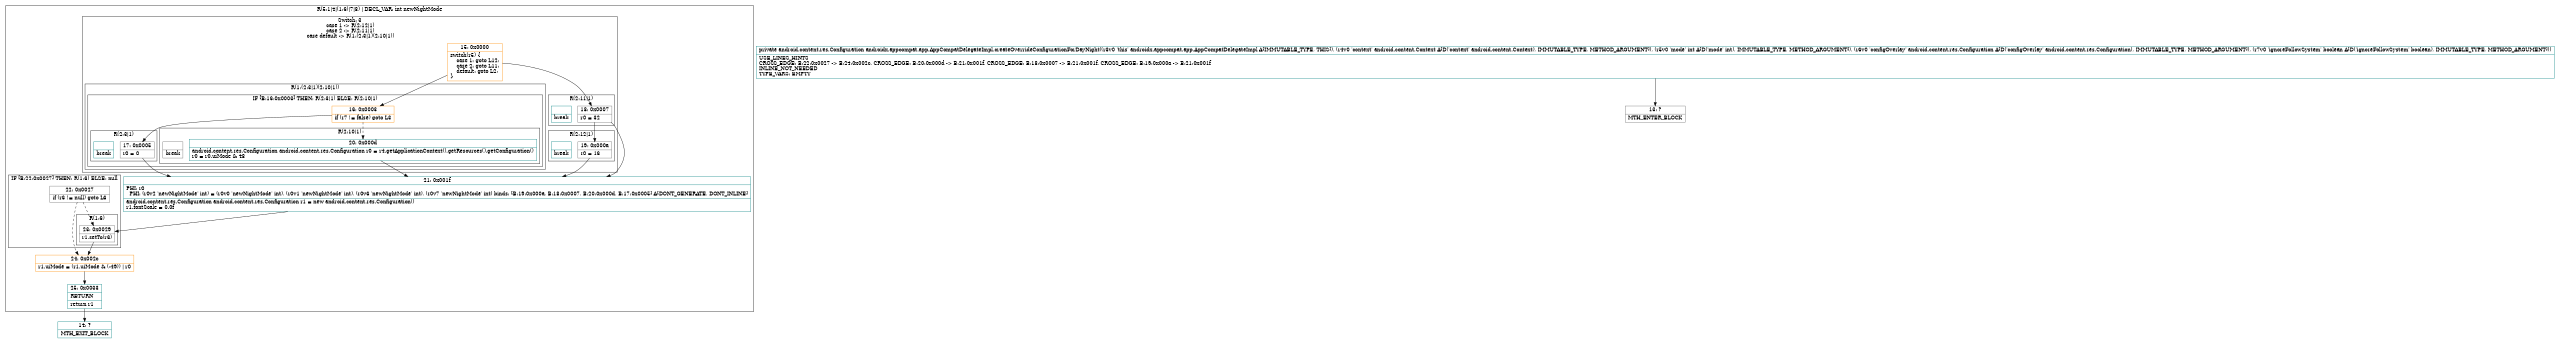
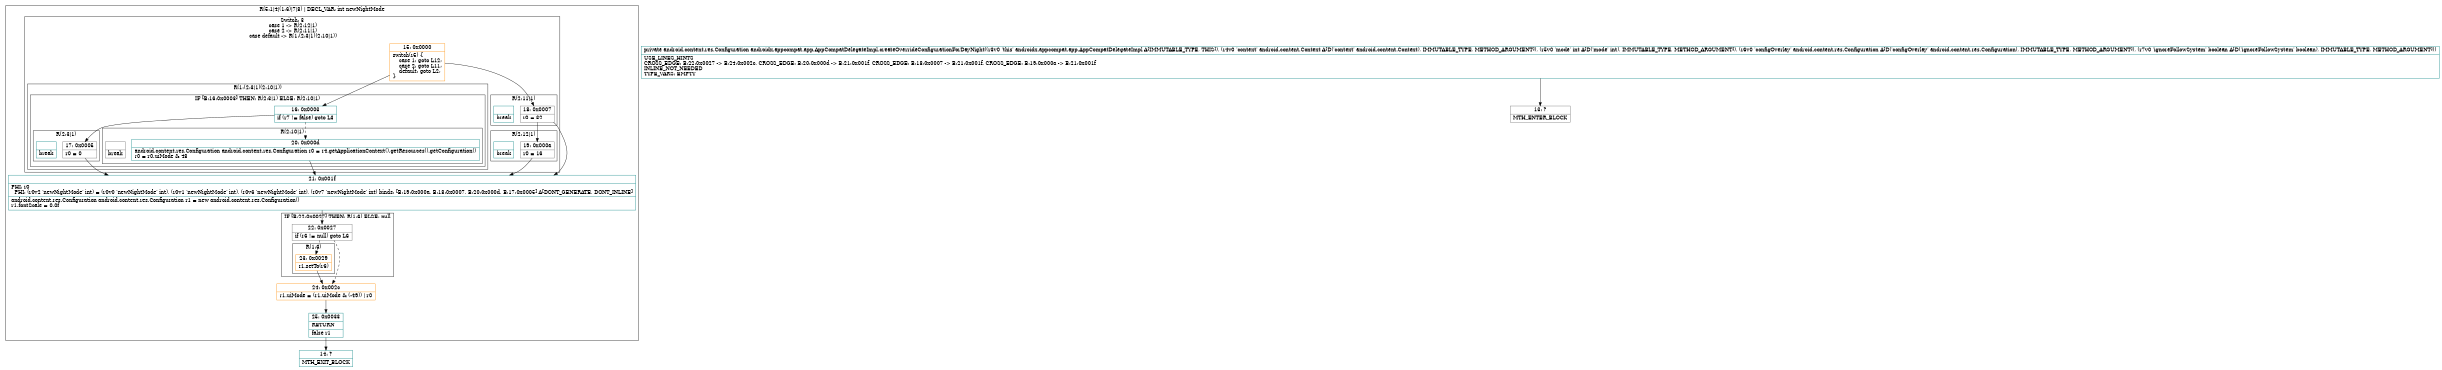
  digraph {
    node [color=teal shape=record]
    n1 [color=gray40 label="{19\:\ 0x000a|r0 = 16\l}"]
    n2 [label="{|break\l}"]
    n3 [color=gray40 label="{18\:\ 0x0007|r0 = 32\l}"]
    n4 [label="{|break\l}"]
    n5 [color=gray40 label="{17\:\ 0x0005|r0 = 0\l}"]
    n6 [label="{|break\l}"]
    n7 [label="{20\:\ 0x000d|android.content.res.Configuration android.content.res.Configuration r0 = r4.getApplicationContext().getResources().getConfiguration()\lr0 = r0.uiMode & 48\l}"]
    n8 [color=gray40 label="{|break\l}"]
-   n9 [color=darkorange label="{16\:\ 0x0003|if (r7 != false) goto L3\l}"]
+   n9 [label="{16\:\ 0x0003|if (r7 != false) goto L3\l}"]
    n10 [color=darkorange label="{15\:\ 0x0000|switch(r5) \{\l    case 1: goto L12;\l    case 2: goto L11;\l    default: goto L2;\l\}\l}"]
-   n11 [color=gray40 label="{23\:\ 0x0029|r1.setTo(r6)\l}"]
+   n11 [color=darkorange label="{23\:\ 0x0029|r1.setTo(r6)\l}"]
    n12 [color=gray40 label="{22\:\ 0x0027|if (r6 != null) goto L6\l}"]
    n13 [label="{21\:\ 0x001f|PHI: r0 \l  PHI: (r0v2 'newNightMode' int) = (r0v0 'newNightMode' int), (r0v1 'newNightMode' int), (r0v6 'newNightMode' int), (r0v7 'newNightMode' int) binds: [B:19:0x000a, B:18:0x0007, B:20:0x000d, B:17:0x0005] A[DONT_GENERATE, DONT_INLINE]\l|android.content.res.Configuration android.content.res.Configuration r1 = new android.content.res.Configuration()\lr1.fontScale = 0.0f\l}"]
    n14 [color=darkorange label="{24\:\ 0x002c|r1.uiMode = (r1.uiMode & (\-49)) \| r0\l}"]
-   n15 [label="{25\:\ 0x0033|RETURN\l|return r1\l}"]
+   n15 [label="{25\:\ 0x0033|RETURN\l|false r1\l}"]
    n16 [label="{14\:\ ?|MTH_EXIT_BLOCK\l}"]
    n17 [color=gray40 label="{13\:\ ?|MTH_ENTER_BLOCK\l}"]
    n18 [label="{private android.content.res.Configuration androidx.appcompat.app.AppCompatDelegateImpl.createOverrideConfigurationForDayNight((r3v0 'this' androidx.appcompat.app.AppCompatDelegateImpl A[IMMUTABLE_TYPE, THIS]), (r4v0 'context' android.content.Context A[D('context' android.content.Context), IMMUTABLE_TYPE, METHOD_ARGUMENT]), (r5v0 'mode' int A[D('mode' int), IMMUTABLE_TYPE, METHOD_ARGUMENT]), (r6v0 'configOverlay' android.content.res.Configuration A[D('configOverlay' android.content.res.Configuration), IMMUTABLE_TYPE, METHOD_ARGUMENT]), (r7v0 'ignoreFollowSystem' boolean A[D('ignoreFollowSystem' boolean), IMMUTABLE_TYPE, METHOD_ARGUMENT]))  | USE_LINES_HINTS\lCROSS_EDGE: B:22:0x0027 \-\> B:24:0x002c, CROSS_EDGE: B:20:0x000d \-\> B:21:0x001f, CROSS_EDGE: B:18:0x0007 \-\> B:21:0x001f, CROSS_EDGE: B:19:0x000a \-\> B:21:0x001f\lINLINE_NOT_NEEDED\lTYPE_VARS: EMPTY\l}"]
    subgraph cluster_1 {
      label="R(5:1|4|(1:6)|7|8) | DECL_VAR: int newNightMode\l"
      n13
      n14
      n15
      subgraph cluster_2 {
        label="Switch: 3\n case 1 -> R(2:12|1)\n case 2 -> R(2:11|1)\n case default -> R(1:(2:3|1)(2:10|1))"
        n10
        subgraph cluster_3 {
          label="R(2:12|1)"
          n1
          n2
        }
        subgraph cluster_4 {
          label="R(2:11|1)"
          n3
          n4
        }
        subgraph cluster_5 {
          label="R(1:(2:3|1)(2:10|1))"
          subgraph cluster_6 {
            label="IF [B:16:0x0003] THEN: R(2:3|1) ELSE: R(2:10|1)"
            n9
            subgraph cluster_7 {
              label="R(2:3|1)"
              n5
              n6
            }
            subgraph cluster_8 {
              label="R(2:10|1)"
              n7
              n8
            }
          }
        }
      }
      subgraph cluster_9 {
        label="IF [B:22:0x0027] THEN: R(1:6) ELSE: null"
        n12
        subgraph cluster_10 {
          label="R(1:6)"
          n11
        }
      }
    }
    n1 -> n13
    n3 -> n1
    n3 -> n13
    n5 -> n13
    n7 -> n13
    n9 -> n5
    n9 -> n7 [style=dashed]
    n10 -> n3
    n10 -> n9
    n11 -> n14
    n12 -> n11 [style=dashed]
    n12 -> n14 [style=dashed]
-   n13 -> n11
+   n13 -> n12
    n14 -> n15
    n15 -> n16
    n18 -> n17
  }
